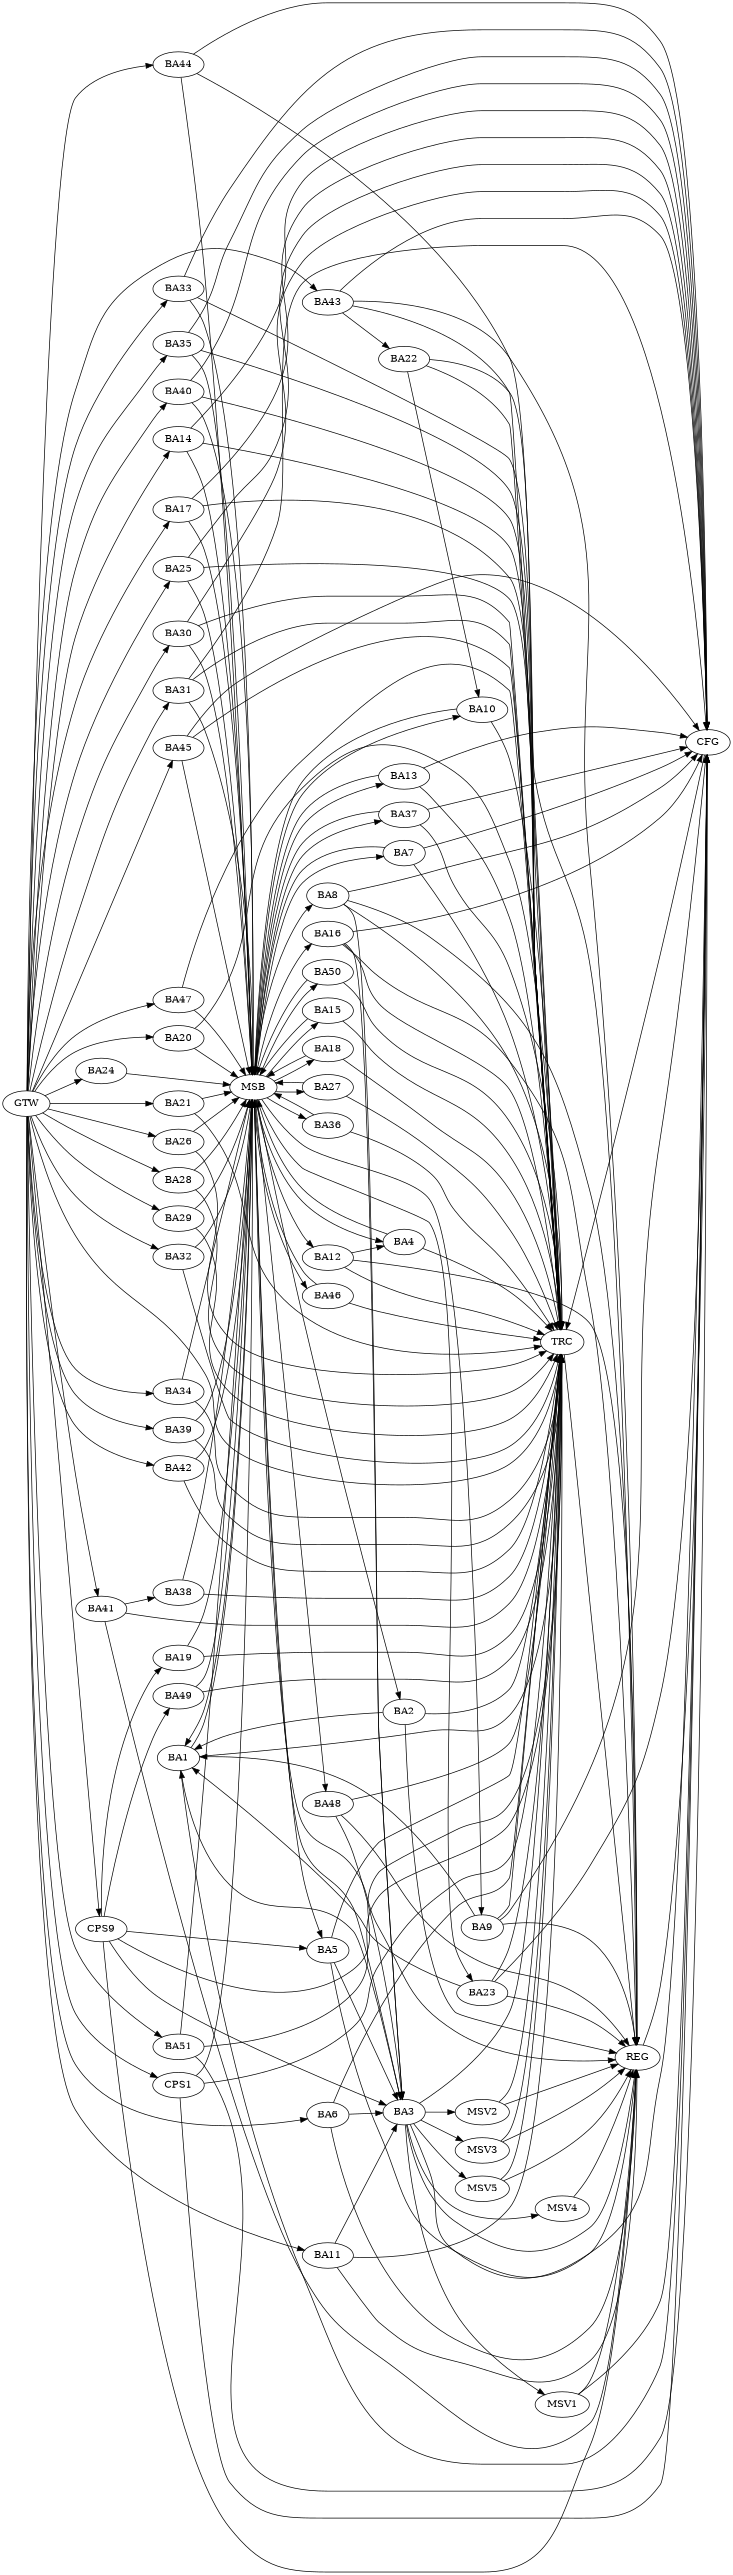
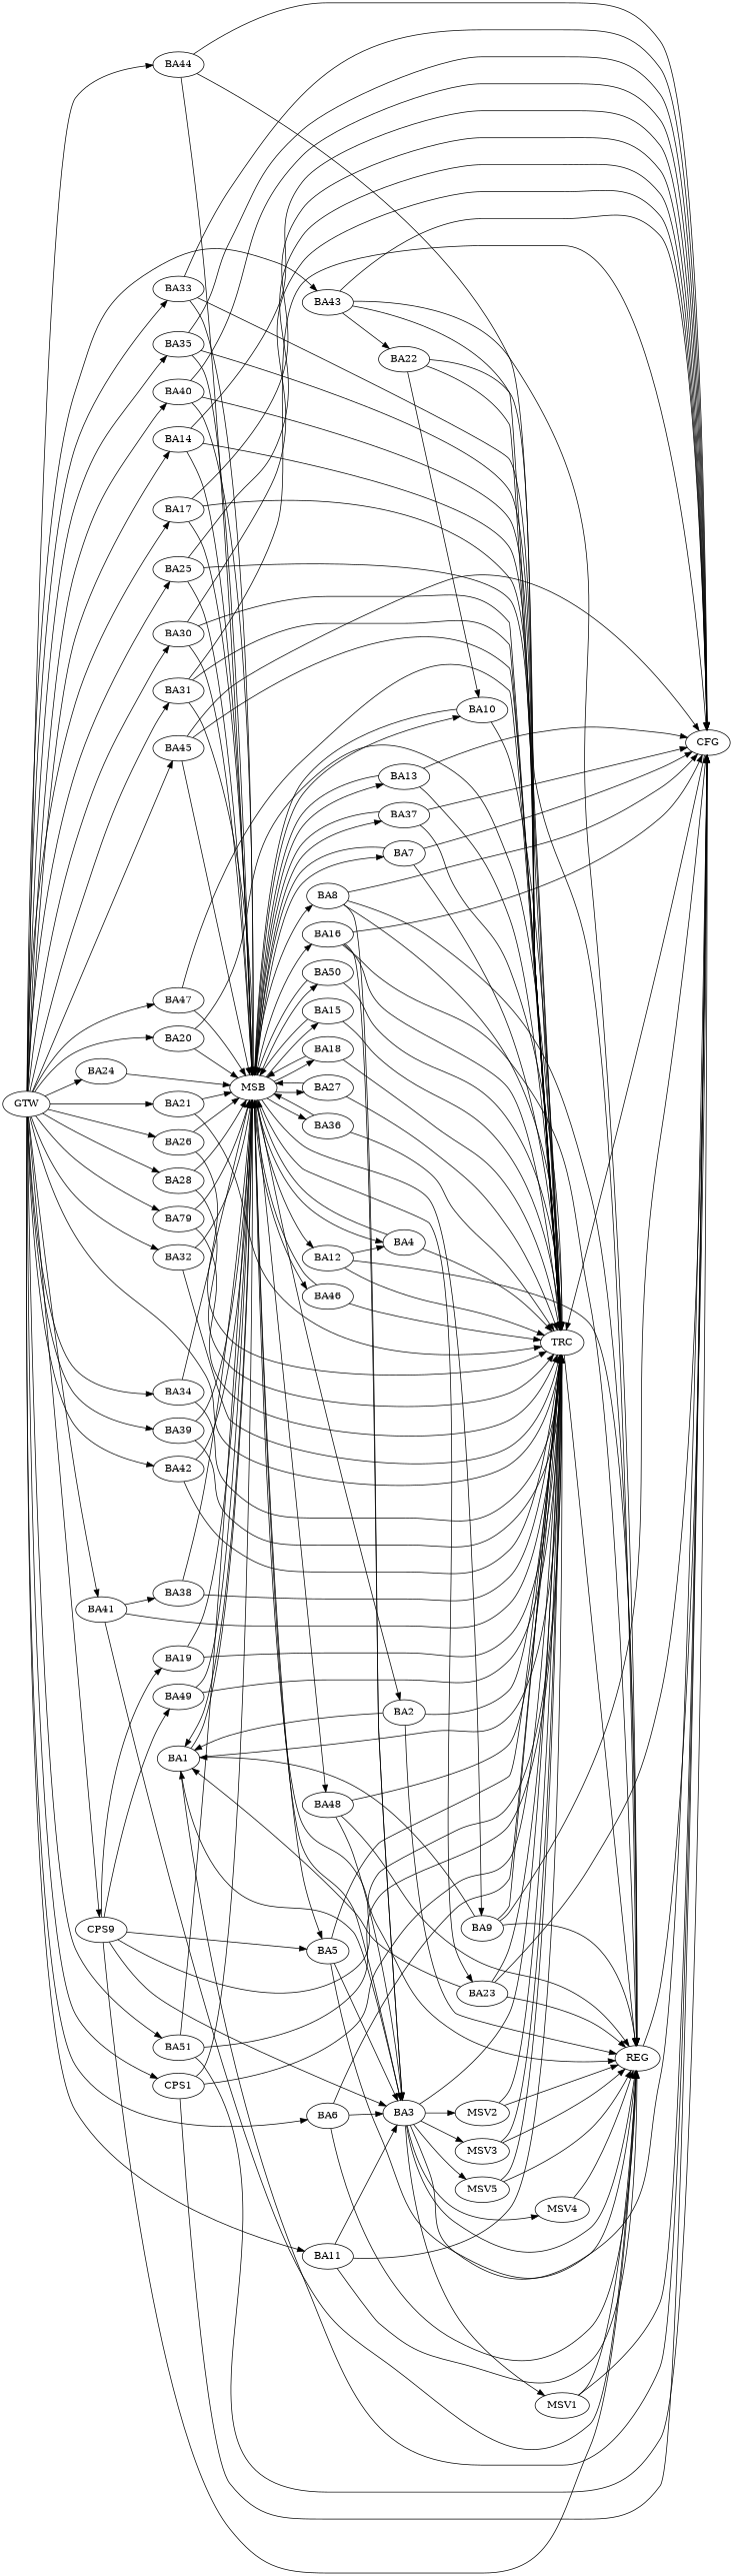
  strict digraph {
    rankdir=LR
    n1 [label=BA1]
    n2 [label=MSB]
    n3 [label=CFG]
    n4 [label=TRC]
    n5 [label=BA2]
    n6 [label=REG]
    n7 [label=BA3]
    n8 [label=BA4]
    n9 [label=BA5]
    n10 [label=BA7]
    n11 [label=BA8]
    n12 [label=BA9]
    n13 [label=BA10]
    n14 [label=BA12]
    n15 [label=BA13]
    n16 [label=BA15]
    n17 [label=BA16]
    n18 [label=BA18]
    n19 [label=BA23]
    n20 [label=BA27]
    n21 [label=BA36]
    n22 [label=BA37]
    n23 [label=BA46]
    n24 [label=BA48]
    n25 [label=BA50]
    n26 [label=MSV1]
    n27 [label=MSV2]
    n28 [label=MSV3]
    n29 [label=MSV4]
    n30 [label=MSV5]
    n31 [label=BA6]
    n32 [label=BA11]
    n33 [label=BA14]
    n34 [label=BA17]
    n35 [label=BA19]
    n36 [label=BA20]
    n37 [label=BA21]
    n38 [label=BA22]
    n39 [label=BA24]
    n40 [label=BA25]
    n41 [label=BA26]
    n42 [label=BA28]
-   n43 [label=BA29]
+   n43 [label=BA79]
    n44 [label=BA30]
    n45 [label=BA31]
    n46 [label=BA32]
    n47 [label=BA33]
    n48 [label=BA34]
    n49 [label=BA35]
    n50 [label=BA38]
    n51 [label=BA39]
    n52 [label=BA40]
    n53 [label=BA41]
    n54 [label=BA42]
    n55 [label=BA43]
    n56 [label=BA44]
    n57 [label=BA45]
    n58 [label=BA47]
    n59 [label=BA49]
    n60 [label=BA51]
    n61 [label=CPS1]
    n62 [label=CPS9]
    n63 [label=GTW]
    n1 -> n2
    n1 -> n3
    n1 -> n4
    n2 -> n1
    n2 -> n5
    n2 -> n6
    n2 -> n7
    n2 -> n8
    n2 -> n9
    n2 -> n10
    n2 -> n11
    n2 -> n12
    n2 -> n13
    n2 -> n14
    n2 -> n15
    n2 -> n16
    n2 -> n17
    n2 -> n18
    n2 -> n19
    n2 -> n20
    n2 -> n21
    n2 -> n22
    n2 -> n23
    n2 -> n24
    n2 -> n25
    n3 -> n4
    n4 -> n6
    n5 -> n1
    n5 -> n4
    n5 -> n6
    n6 -> n3
    n7 -> n1
    n7 -> n3
    n7 -> n4
    n7 -> n6
    n7 -> n26
    n7 -> n27
    n7 -> n28
    n7 -> n29
    n7 -> n30
    n8 -> n2
    n8 -> n4
    n9 -> n4
    n9 -> n6
    n9 -> n7
    n10 -> n2
    n10 -> n3
    n10 -> n4
    n11 -> n3
    n11 -> n4
    n11 -> n6
    n11 -> n7
    n12 -> n1
    n12 -> n3
    n12 -> n4
    n12 -> n6
    n13 -> n2
    n13 -> n4
    n14 -> n4
    n14 -> n6
    n14 -> n8
    n15 -> n2
    n15 -> n3
    n15 -> n4
    n16 -> n2
    n16 -> n4
    n17 -> n3
    n17 -> n4
    n17 -> n6
    n17 -> n7
    n18 -> n2
    n18 -> n4
    n19 -> n1
    n19 -> n3
    n19 -> n4
    n19 -> n6
    n20 -> n2
    n20 -> n4
    n21 -> n2
    n21 -> n4
    n22 -> n2
    n22 -> n3
    n22 -> n4
    n23 -> n2
    n23 -> n4
    n24 -> n4
    n24 -> n6
    n24 -> n7
    n25 -> n2
    n25 -> n4
    n26 -> n3
    n26 -> n6
    n27 -> n4
    n27 -> n6
    n28 -> n4
    n28 -> n6
    n29 -> n6
    n30 -> n4
    n30 -> n6
    n31 -> n4
    n31 -> n6
    n31 -> n7
    n32 -> n4
    n32 -> n6
    n32 -> n7
    n33 -> n2
    n33 -> n3
    n33 -> n4
    n34 -> n2
    n34 -> n3
    n34 -> n4
    n35 -> n2
    n35 -> n4
    n36 -> n2
    n36 -> n4
    n37 -> n2
    n37 -> n4
    n38 -> n4
    n38 -> n6
    n38 -> n13
    n39 -> n2
    n40 -> n2
    n40 -> n3
    n40 -> n4
    n41 -> n2
    n41 -> n4
    n42 -> n2
    n42 -> n4
    n43 -> n2
    n43 -> n4
    n44 -> n2
    n44 -> n3
    n44 -> n4
    n45 -> n2
    n45 -> n3
    n45 -> n4
    n46 -> n2
    n46 -> n4
    n47 -> n2
    n47 -> n3
    n47 -> n4
    n48 -> n2
    n48 -> n4
    n49 -> n2
    n49 -> n3
    n49 -> n4
    n50 -> n2
    n50 -> n4
    n51 -> n2
    n51 -> n4
    n52 -> n2
    n52 -> n3
    n52 -> n4
    n53 -> n4
    n53 -> n6
    n53 -> n50
    n54 -> n2
    n54 -> n4
    n55 -> n3
    n55 -> n4
    n55 -> n6
    n55 -> n38
    n56 -> n2
    n56 -> n3
    n56 -> n4
    n57 -> n2
    n57 -> n3
    n57 -> n4
    n58 -> n2
    n58 -> n4
    n59 -> n2
    n59 -> n4
    n60 -> n2
    n60 -> n3
    n60 -> n4
    n61 -> n2
    n61 -> n3
    n61 -> n4
    n62 -> n4
    n62 -> n6
    n62 -> n7
    n62 -> n9
    n62 -> n35
    n62 -> n59
    n63 -> n4
    n63 -> n31
    n63 -> n32
    n63 -> n33
    n63 -> n34
    n63 -> n36
    n63 -> n37
    n63 -> n39
    n63 -> n40
    n63 -> n41
    n63 -> n42
    n63 -> n43
    n63 -> n44
    n63 -> n45
    n63 -> n46
    n63 -> n47
    n63 -> n48
    n63 -> n49
    n63 -> n51
    n63 -> n52
    n63 -> n53
    n63 -> n54
    n63 -> n55
    n63 -> n56
    n63 -> n57
    n63 -> n58
    n63 -> n60
    n63 -> n61
    n63 -> n62
  }
